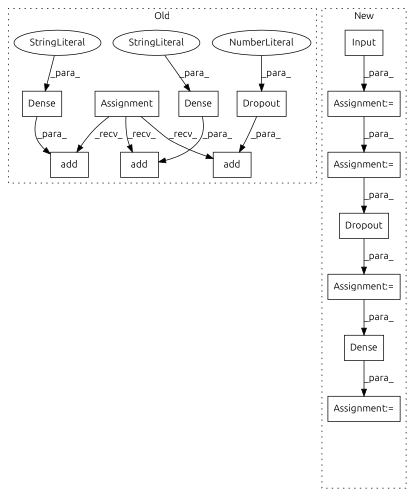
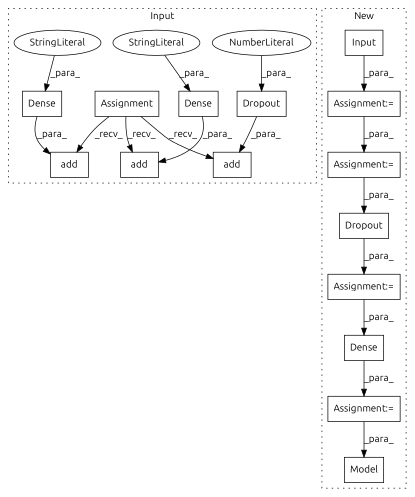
  digraph {
    fontname=Ubuntu
    node [a=32 fontname=Ubuntu l="6,1" shape=box]
    edge [fontname=Ubuntu]
    n1 [l=12 label=Assignment s=1761]
    n2 [l="4,1" label=add s="2171,2206"]
    n3 [label=Dense s="2175,2205"]
    n4 [l="4,1" label=add s="2052,2069"]
    n5 [l="8,1" label=Dropout s="2056,2068"]
    n6 [l="4,1" label=add s="2108,2129"]
    n7 [a=34 l=4 label=NumberLiteral s=2064 shape=ellipse]
    n8 [label=Dense s="2112,2128"]
    n9 [a=45 l=9 label=StringLiteral s=2196 shape=ellipse]
    n10 [a=45 l=6 label=StringLiteral s=2122 shape=ellipse]
    n11 [label=Dense s="2539,2558"]
    n12 [label=Input s="2018,2040"]
    n13 [l="8,1" label=Dropout s="2373,2394"]
    n14 [a=7 l=1 label="Assignment:=" s=2456]
    n15 [a=7 l=1 label="Assignment:=" s=2098]
    n16 [a=7 l=1 label="Assignment:=" s=2538]
    n17 [a=7 l=1 label="Assignment:=" s=2151]
+   n18 [label=Model s="2571,2603"]
    subgraph cluster_1 {
-     label=Old
+     label=Input
      style=dotted
      n1
      n2
      n3
      n4
      n5
      n6
      n7
      n8
      n9
      n10
    }
    subgraph cluster_2 {
      label=New
      style=dotted
      n11
      n12
      n13
      n14
      n15
      n16
      n17
+     n18
    }
    n1 -> n2 [label=_recv_]
    n1 -> n4 [label=_recv_]
    n1 -> n6 [label=_recv_]
    n3 -> n2 [label=_para_]
    n5 -> n4 [label=_para_]
    n7 -> n5 [label=_para_]
    n8 -> n6 [label=_para_]
    n9 -> n3 [label=_para_]
    n10 -> n8 [label=_para_]
    n11 -> n16 [label=_para_]
    n12 -> n15 [label=_para_]
    n13 -> n14 [label=_para_]
    n14 -> n11 [label=_para_]
    n15 -> n17 [label=_para_]
+   n16 -> n18 [label=_para_]
    n17 -> n13 [label=_para_]
  }
